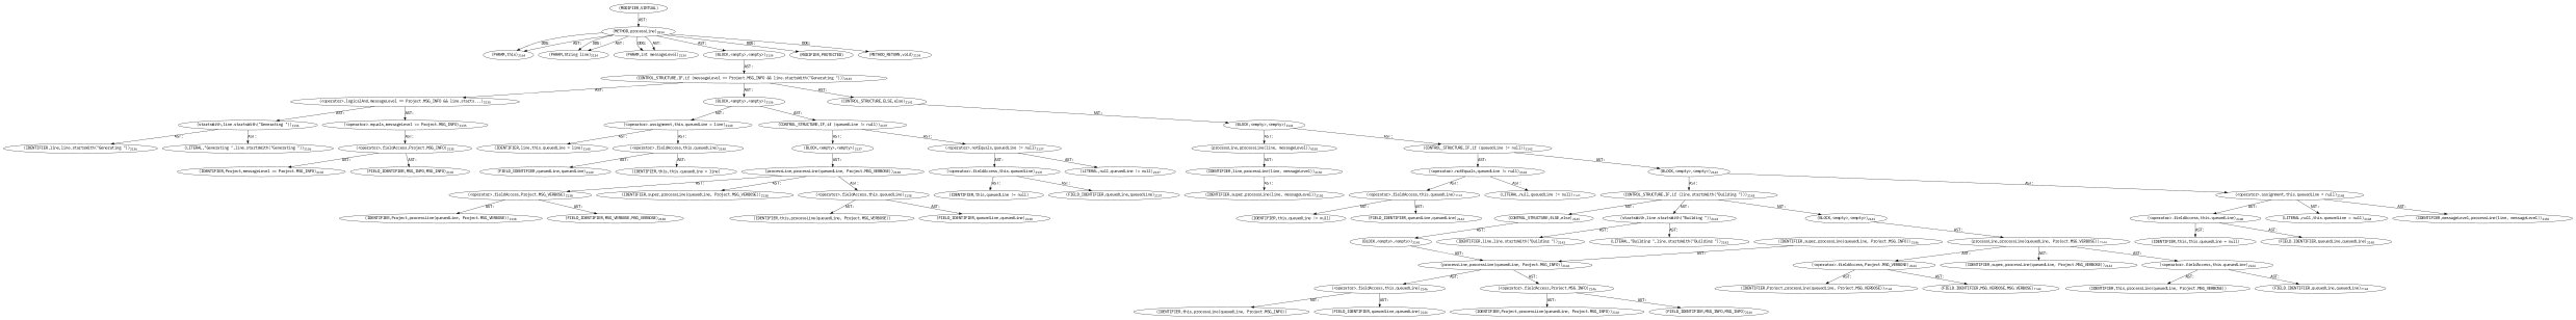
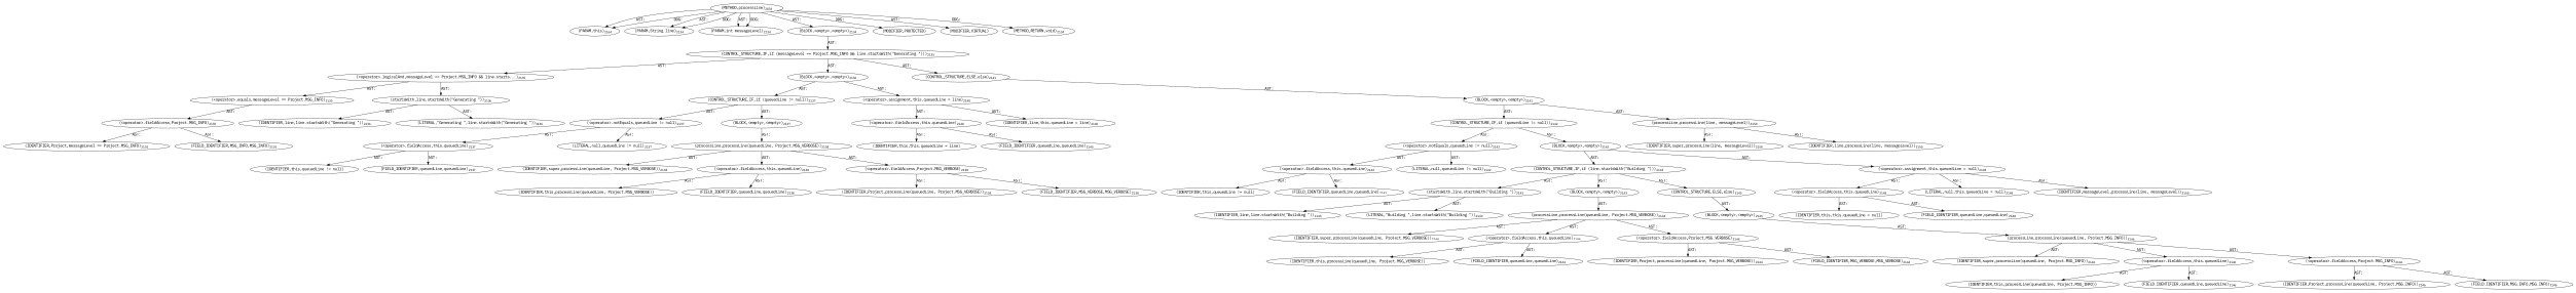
  digraph {
    fontname="IBM Plex Mono"
    node [fontname="IBM Plex Mono"]
    edge [fontname="IBM Plex Mono"]
    n1 [label=<(METHOD,processLine)<SUB>2834</SUB>>]
    n2 [label=<(PARAM,this)<SUB>2164</SUB>>]
    n3 [label=<(PARAM,String line)<SUB>2134</SUB>>]
    n4 [label=<(PARAM,int messageLevel)<SUB>2134</SUB>>]
    n5 [label=<(BLOCK,&lt;empty&gt;,&lt;empty&gt;)<SUB>2134</SUB>>]
    n6 [label=<(MODIFIER,PROTECTED)>]
    n7 [label=<(MODIFIER,VIRTUAL)>]
    n8 [label=<(METHOD_RETURN,void)<SUB>2134</SUB>>]
    n9 [label=<(CONTROL_STRUCTURE,IF,if (messageLevel == Project.MSG_INFO &amp;&amp; line.startsWith(&quot;Generating &quot;)))<SUB>2135</SUB>>]
    n10 [label=<(&lt;operator&gt;.logicalAnd,messageLevel == Project.MSG_INFO &amp;&amp; line.starts...)<SUB>2135</SUB>>]
    n11 [label=<(BLOCK,&lt;empty&gt;,&lt;empty&gt;)<SUB>2136</SUB>>]
    n12 [label=<(CONTROL_STRUCTURE,ELSE,else)<SUB>2141</SUB>>]
    n13 [label=<(&lt;operator&gt;.equals,messageLevel == Project.MSG_INFO)<SUB>2135</SUB>>]
    n14 [label=<(startsWith,line.startsWith(&quot;Generating &quot;))<SUB>2136</SUB>>]
    n15 [label=<(CONTROL_STRUCTURE,IF,if (queuedLine != null))<SUB>2137</SUB>>]
    n16 [label=<(&lt;operator&gt;.assignment,this.queuedLine = line)<SUB>2140</SUB>>]
    n17 [label=<(BLOCK,&lt;empty&gt;,&lt;empty&gt;)<SUB>2141</SUB>>]
    n18 [label=<(&lt;operator&gt;.fieldAccess,Project.MSG_INFO)<SUB>2135</SUB>>]
    n19 [label=<(IDENTIFIER,line,line.startsWith(&quot;Generating &quot;))<SUB>2136</SUB>>]
    n20 [label=<(LITERAL,&quot;Generating &quot;,line.startsWith(&quot;Generating &quot;))<SUB>2136</SUB>>]
    n21 [label=<(IDENTIFIER,Project,messageLevel == Project.MSG_INFO)<SUB>2135</SUB>>]
    n22 [label=<(FIELD_IDENTIFIER,MSG_INFO,MSG_INFO)<SUB>2135</SUB>>]
    n23 [label=<(&lt;operator&gt;.notEquals,queuedLine != null)<SUB>2137</SUB>>]
    n24 [label=<(BLOCK,&lt;empty&gt;,&lt;empty&gt;)<SUB>2137</SUB>>]
    n25 [label=<(&lt;operator&gt;.fieldAccess,this.queuedLine)<SUB>2140</SUB>>]
    n26 [label=<(IDENTIFIER,line,this.queuedLine = line)<SUB>2140</SUB>>]
    n27 [label=<(&lt;operator&gt;.fieldAccess,this.queuedLine)<SUB>2137</SUB>>]
    n28 [label=<(LITERAL,null,queuedLine != null)<SUB>2137</SUB>>]
    n29 [label=<(processLine,processLine(queuedLine, Project.MSG_VERBOSE))<SUB>2138</SUB>>]
    n30 [label=<(IDENTIFIER,this,queuedLine != null)>]
    n31 [label=<(FIELD_IDENTIFIER,queuedLine,queuedLine)<SUB>2137</SUB>>]
    n32 [label=<(IDENTIFIER,super,processLine(queuedLine, Project.MSG_VERBOSE))<SUB>2138</SUB>>]
    n33 [label=<(&lt;operator&gt;.fieldAccess,this.queuedLine)<SUB>2138</SUB>>]
    n34 [label=<(&lt;operator&gt;.fieldAccess,Project.MSG_VERBOSE)<SUB>2138</SUB>>]
    n35 [label=<(IDENTIFIER,this,processLine(queuedLine, Project.MSG_VERBOSE))>]
    n36 [label=<(FIELD_IDENTIFIER,queuedLine,queuedLine)<SUB>2138</SUB>>]
    n37 [label=<(IDENTIFIER,Project,processLine(queuedLine, Project.MSG_VERBOSE))<SUB>2138</SUB>>]
    n38 [label=<(FIELD_IDENTIFIER,MSG_VERBOSE,MSG_VERBOSE)<SUB>2138</SUB>>]
    n39 [label=<(IDENTIFIER,this,this.queuedLine = line)>]
    n40 [label=<(FIELD_IDENTIFIER,queuedLine,queuedLine)<SUB>2140</SUB>>]
    n41 [label=<(CONTROL_STRUCTURE,IF,if (queuedLine != null))<SUB>2142</SUB>>]
    n42 [label=<(processLine,processLine(line, messageLevel))<SUB>4150</SUB>>]
    n43 [label=<(&lt;operator&gt;.notEquals,queuedLine != null)<SUB>2142</SUB>>]
    n44 [label=<(BLOCK,&lt;empty&gt;,&lt;empty&gt;)<SUB>2142</SUB>>]
    n45 [label=<(IDENTIFIER,super,processLine(line, messageLevel))<SUB>2150</SUB>>]
    n46 [label=<(IDENTIFIER,line,processLine(line, messageLevel))<SUB>2150</SUB>>]
    n47 [label=<(&lt;operator&gt;.fieldAccess,this.queuedLine)<SUB>2142</SUB>>]
    n48 [label=<(LITERAL,null,queuedLine != null)<SUB>2142</SUB>>]
    n49 [label=<(CONTROL_STRUCTURE,IF,if (line.startsWith(&quot;Building &quot;)))<SUB>2143</SUB>>]
    n50 [label=<(&lt;operator&gt;.assignment,this.queuedLine = null)<SUB>2148</SUB>>]
    n51 [label=<(IDENTIFIER,this,queuedLine != null)>]
    n52 [label=<(FIELD_IDENTIFIER,queuedLine,queuedLine)<SUB>2142</SUB>>]
    n53 [label=<(startsWith,line.startsWith(&quot;Building &quot;))<SUB>2143</SUB>>]
    n54 [label=<(BLOCK,&lt;empty&gt;,&lt;empty&gt;)<SUB>2143</SUB>>]
    n55 [label=<(CONTROL_STRUCTURE,ELSE,else)<SUB>2145</SUB>>]
    n56 [label=<(&lt;operator&gt;.fieldAccess,this.queuedLine)<SUB>2148</SUB>>]
    n57 [label=<(LITERAL,null,this.queuedLine = null)<SUB>2148</SUB>>]
    n58 [label=<(IDENTIFIER,messageLevel,processLine(line, messageLevel))<SUB>2150</SUB>>]
    n59 [label=<(IDENTIFIER,line,line.startsWith(&quot;Building &quot;))<SUB>2143</SUB>>]
    n60 [label=<(LITERAL,&quot;Building &quot;,line.startsWith(&quot;Building &quot;))<SUB>2143</SUB>>]
    n61 [label=<(processLine,processLine(queuedLine, Project.MSG_VERBOSE))<SUB>2144</SUB>>]
    n62 [label=<(BLOCK,&lt;empty&gt;,&lt;empty&gt;)<SUB>2145</SUB>>]
    n63 [label=<(IDENTIFIER,super,processLine(queuedLine, Project.MSG_VERBOSE))<SUB>2144</SUB>>]
    n64 [label=<(&lt;operator&gt;.fieldAccess,this.queuedLine)<SUB>2144</SUB>>]
    n65 [label=<(&lt;operator&gt;.fieldAccess,Project.MSG_VERBOSE)<SUB>2144</SUB>>]
    n66 [label=<(IDENTIFIER,this,processLine(queuedLine, Project.MSG_VERBOSE))>]
    n67 [label=<(FIELD_IDENTIFIER,queuedLine,queuedLine)<SUB>2144</SUB>>]
    n68 [label=<(IDENTIFIER,Project,processLine(queuedLine, Project.MSG_VERBOSE))<SUB>2144</SUB>>]
    n69 [label=<(FIELD_IDENTIFIER,MSG_VERBOSE,MSG_VERBOSE)<SUB>2144</SUB>>]
    n70 [label=<(processLine,processLine(queuedLine, Project.MSG_INFO))<SUB>2146</SUB>>]
    n71 [label=<(IDENTIFIER,super,processLine(queuedLine, Project.MSG_INFO))<SUB>2146</SUB>>]
    n72 [label=<(&lt;operator&gt;.fieldAccess,this.queuedLine)<SUB>2146</SUB>>]
    n73 [label=<(&lt;operator&gt;.fieldAccess,Project.MSG_INFO)<SUB>2146</SUB>>]
    n74 [label=<(IDENTIFIER,this,processLine(queuedLine, Project.MSG_INFO))>]
    n75 [label=<(FIELD_IDENTIFIER,queuedLine,queuedLine)<SUB>2146</SUB>>]
    n76 [label=<(IDENTIFIER,Project,processLine(queuedLine, Project.MSG_INFO))<SUB>2146</SUB>>]
    n77 [label=<(FIELD_IDENTIFIER,MSG_INFO,MSG_INFO)<SUB>2146</SUB>>]
    n78 [label=<(IDENTIFIER,this,this.queuedLine = null)>]
    n79 [label=<(FIELD_IDENTIFIER,queuedLine,queuedLine)<SUB>2148</SUB>>]
    n1 -> n2 [label="AST: "]
    n1 -> n2 [label="DDG: "]
    n1 -> n3 [label="AST: "]
    n1 -> n3 [label="DDG: "]
    n1 -> n4 [label="AST: "]
    n1 -> n4 [label="DDG: "]
    n1 -> n5 [label="AST: "]
    n1 -> n6 [label="DDG: "]
-   n7 -> n1 [label="AST: "]
+   n1 -> n7 [label="AST: "]
    n1 -> n8 [label="DDG: "]
    n5 -> n9 [label="AST: "]
    n9 -> n10 [label="AST: "]
    n9 -> n11 [label="AST: "]
    n9 -> n12 [label="AST: "]
    n10 -> n13 [label="AST: "]
    n10 -> n14 [label="AST: "]
    n11 -> n15 [label="AST: "]
    n11 -> n16 [label="AST: "]
    n12 -> n17 [label="AST: "]
    n13 -> n18 [label="AST: "]
    n14 -> n19 [label="AST: "]
    n14 -> n20 [label="AST: "]
    n15 -> n23 [label="AST: "]
    n15 -> n24 [label="AST: "]
    n16 -> n25 [label="AST: "]
    n16 -> n26 [label="AST: "]
    n17 -> n41 [label="AST: "]
    n17 -> n42 [label="AST: "]
    n18 -> n21 [label="AST: "]
    n18 -> n22 [label="AST: "]
    n23 -> n27 [label="AST: "]
    n23 -> n28 [label="AST: "]
    n24 -> n29 [label="AST: "]
    n25 -> n39 [label="AST: "]
    n25 -> n40 [label="AST: "]
    n27 -> n30 [label="AST: "]
    n27 -> n31 [label="AST: "]
    n29 -> n32 [label="AST: "]
    n29 -> n33 [label="AST: "]
    n29 -> n34 [label="AST: "]
    n33 -> n35 [label="AST: "]
    n33 -> n36 [label="AST: "]
    n34 -> n37 [label="AST: "]
    n34 -> n38 [label="AST: "]
    n41 -> n43 [label="AST: "]
    n41 -> n44 [label="AST: "]
-   n46 -> n45 [label="AST: "]
+   n42 -> n45 [label="AST: "]
    n42 -> n46 [label="AST: "]
    n43 -> n47 [label="AST: "]
    n43 -> n48 [label="AST: "]
    n44 -> n49 [label="AST: "]
    n44 -> n50 [label="AST: "]
    n47 -> n51 [label="AST: "]
    n47 -> n52 [label="AST: "]
    n49 -> n53 [label="AST: "]
    n49 -> n54 [label="AST: "]
    n49 -> n55 [label="AST: "]
    n50 -> n56 [label="AST: "]
    n50 -> n57 [label="AST: "]
    n50 -> n58 [label="AST: "]
    n53 -> n59 [label="AST: "]
    n53 -> n60 [label="AST: "]
    n54 -> n61 [label="AST: "]
    n55 -> n62 [label="AST: "]
    n56 -> n78 [label="AST: "]
    n56 -> n79 [label="AST: "]
    n61 -> n63 [label="AST: "]
    n61 -> n64 [label="AST: "]
    n61 -> n65 [label="AST: "]
    n62 -> n70 [label="AST: "]
    n64 -> n66 [label="AST: "]
    n64 -> n67 [label="AST: "]
    n65 -> n68 [label="AST: "]
    n65 -> n69 [label="AST: "]
-   n71 -> n70 [label="AST: "]
+   n70 -> n71 [label="AST: "]
    n70 -> n72 [label="AST: "]
    n70 -> n73 [label="AST: "]
    n72 -> n74 [label="AST: "]
    n72 -> n75 [label="AST: "]
    n73 -> n76 [label="AST: "]
    n73 -> n77 [label="AST: "]
  }
